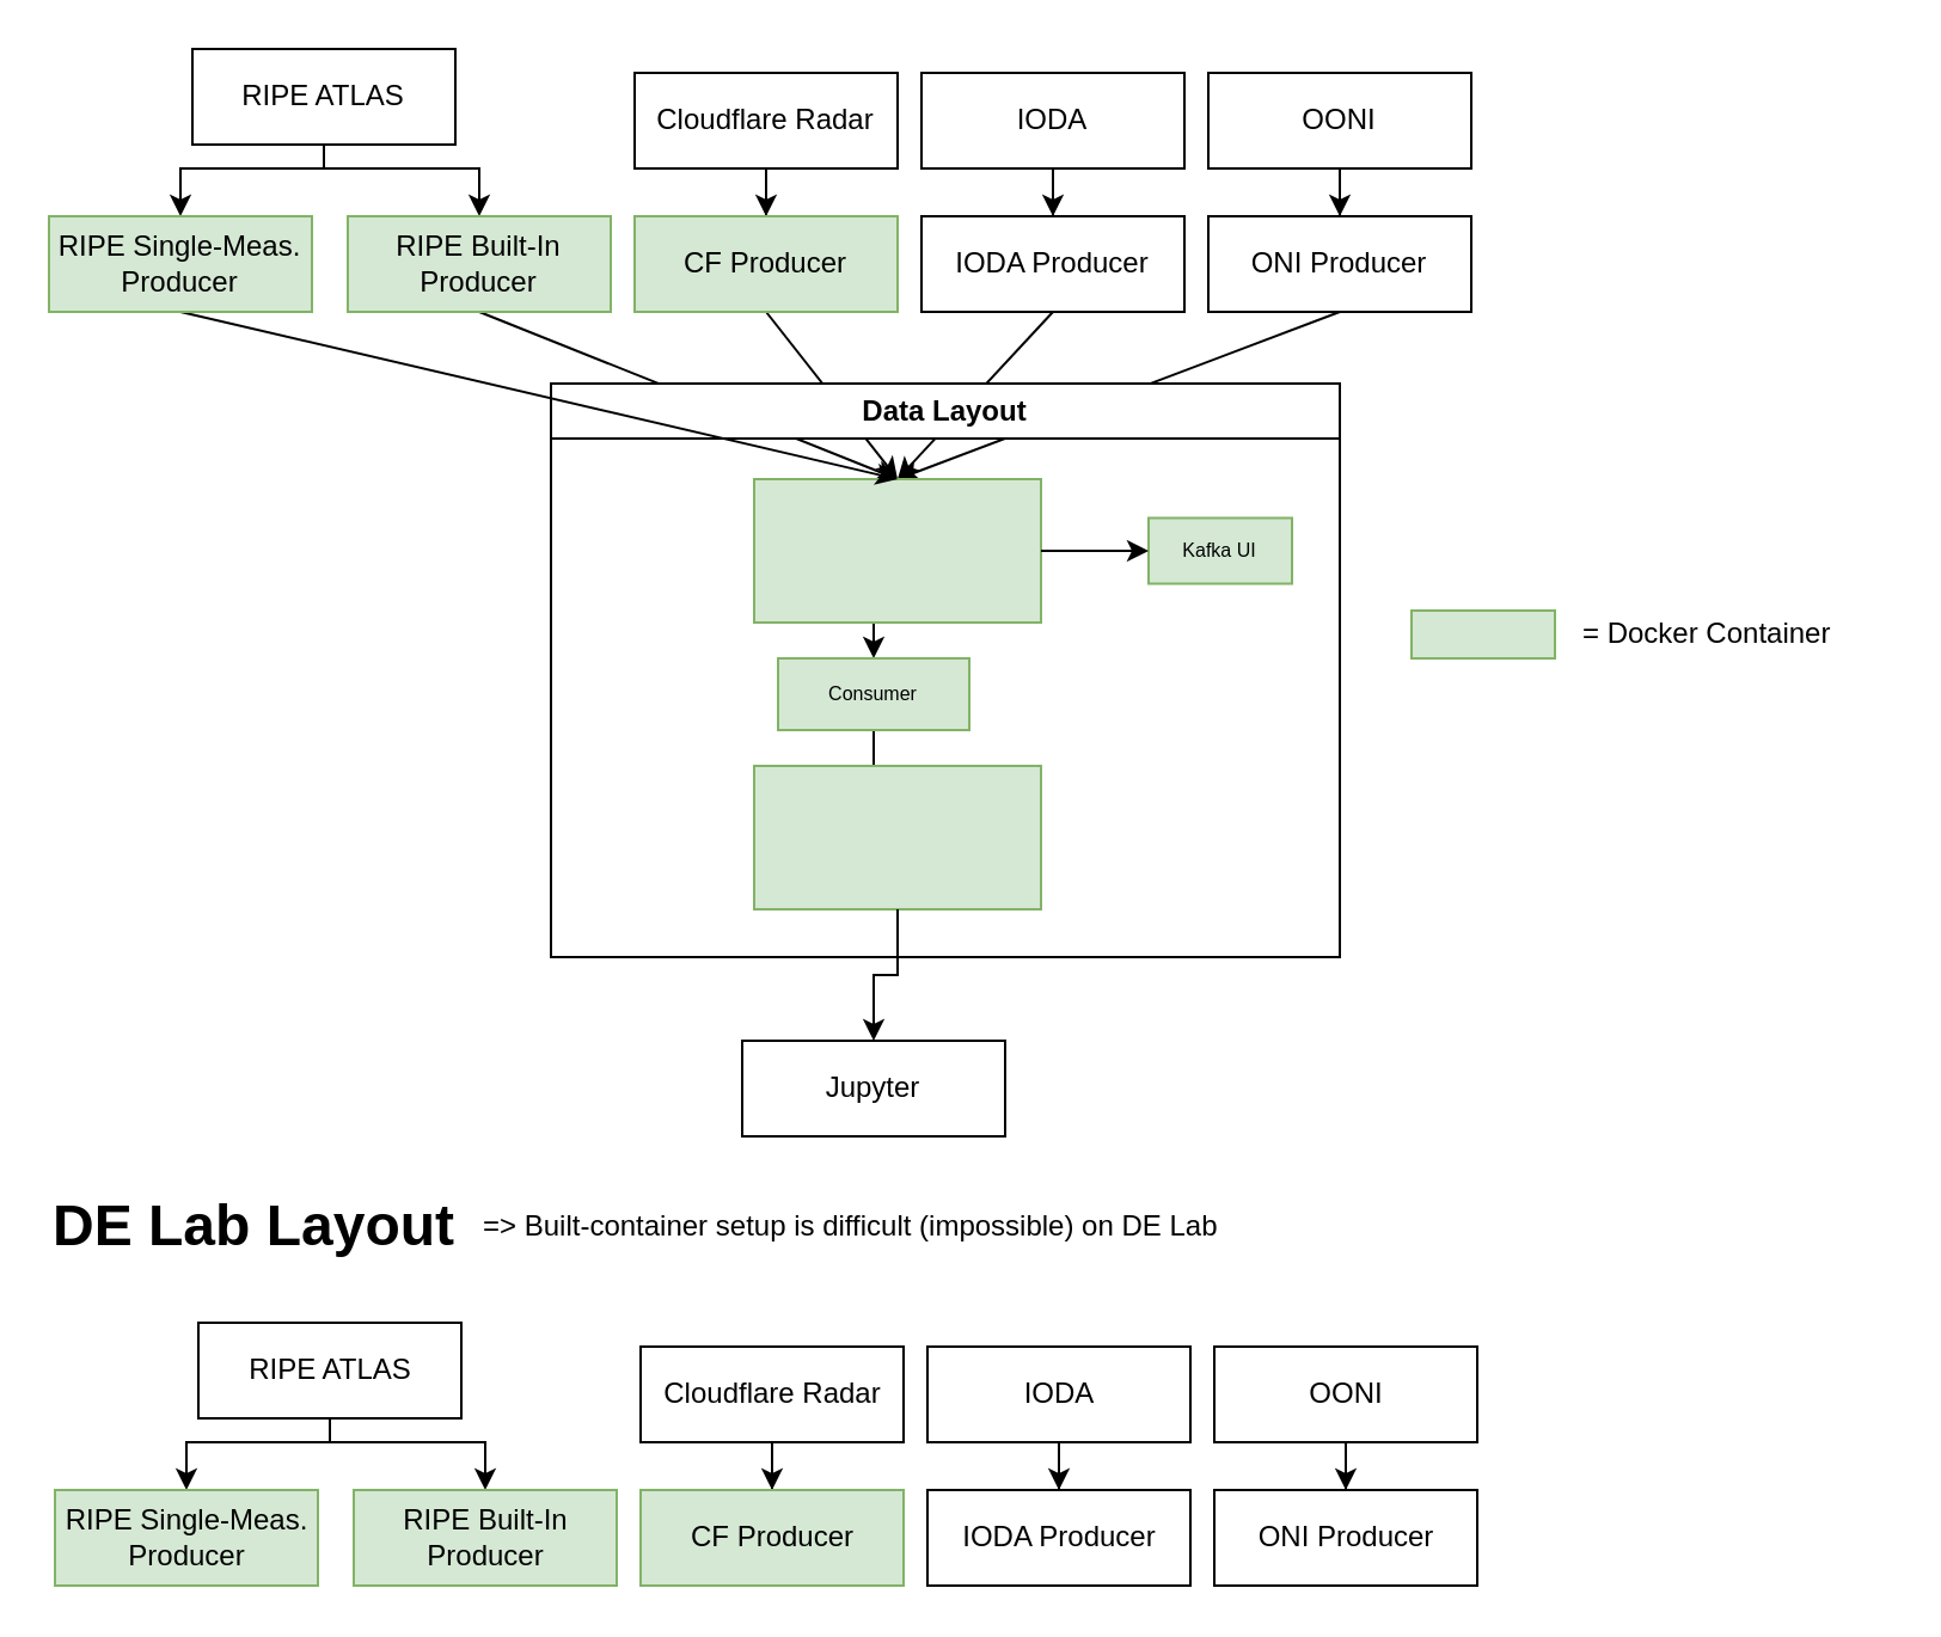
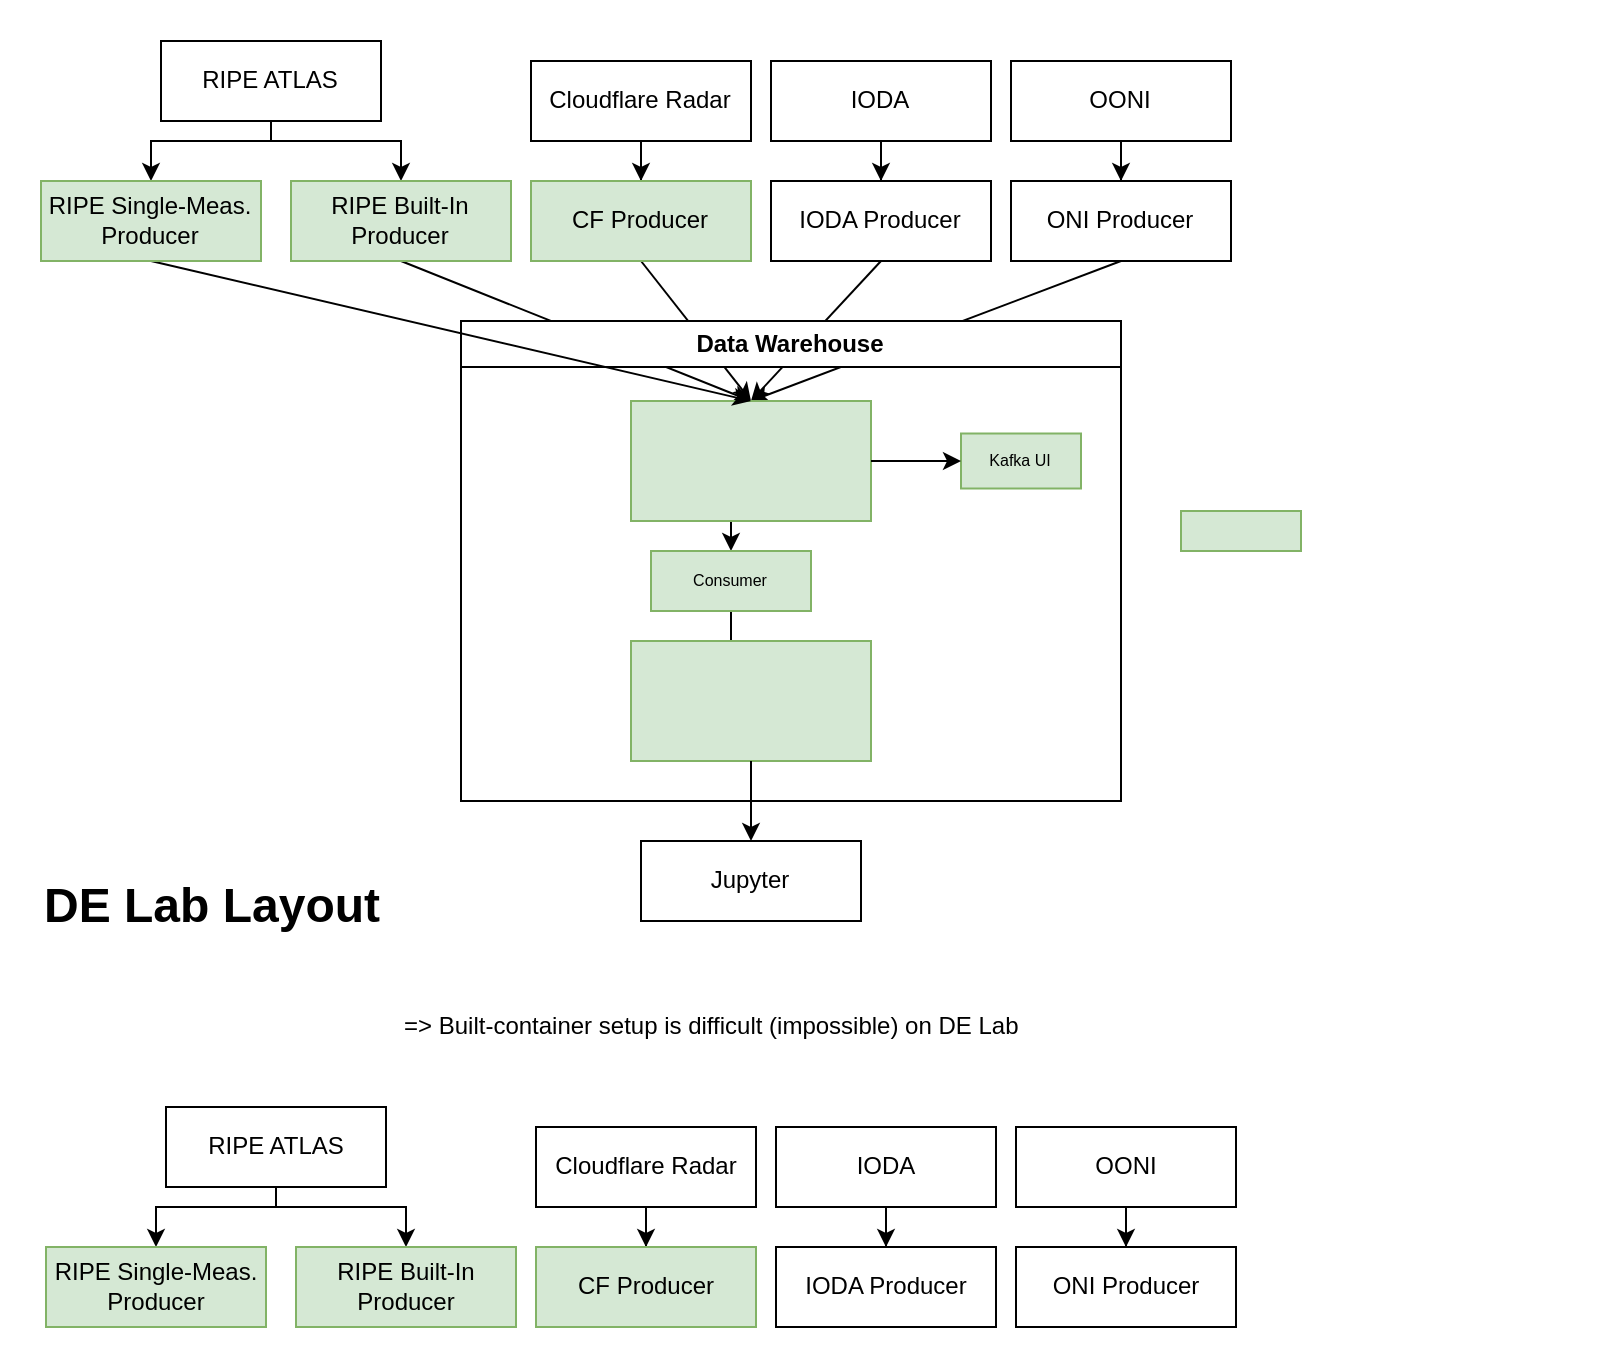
  <mxCell id="0" />
  <mxCell id="1" parent="0" />
  <mxCell id="2" value="" style="edgeStyle=orthogonalEdgeStyle;rounded=0;orthogonalLoop=1;jettySize=auto;html=1;" parent="1" source="4" target="12" edge="1"><mxGeometry relative="1" as="geometry"><Array as="points"><mxPoint x="135" y="70" /><mxPoint x="200" y="70" /></Array></mxGeometry></mxCell>
  <mxCell id="3" style="edgeStyle=orthogonalEdgeStyle;rounded=0;orthogonalLoop=1;jettySize=auto;html=1;exitX=0.5;exitY=1;exitDx=0;exitDy=0;entryX=0.5;entryY=0;entryDx=0;entryDy=0;" parent="1" source="4" target="35" edge="1"><mxGeometry relative="1" as="geometry"><Array as="points"><mxPoint x="135" y="70" /><mxPoint x="75" y="70" /></Array></mxGeometry></mxCell>
  <mxCell id="4" value="RIPE ATLAS" style="rounded=0;whiteSpace=wrap;html=1;" parent="1" vertex="1"><mxGeometry x="80" y="20" width="110" height="40" as="geometry" /></mxCell>
  <mxCell id="5" value="" style="edgeStyle=orthogonalEdgeStyle;rounded=0;orthogonalLoop=1;jettySize=auto;html=1;" parent="1" source="6" target="14" edge="1"><mxGeometry relative="1" as="geometry" /></mxCell>
  <mxCell id="6" value="Cloudflare Radar" style="rounded=0;whiteSpace=wrap;html=1;" parent="1" vertex="1"><mxGeometry x="265" y="30" width="110" height="40" as="geometry" /></mxCell>
  <mxCell id="7" value="" style="edgeStyle=orthogonalEdgeStyle;rounded=0;orthogonalLoop=1;jettySize=auto;html=1;" parent="1" source="8" target="16" edge="1"><mxGeometry relative="1" as="geometry" /></mxCell>
  <mxCell id="8" value="IODA" style="rounded=0;whiteSpace=wrap;html=1;" parent="1" vertex="1"><mxGeometry x="385" y="30" width="110" height="40" as="geometry" /></mxCell>
  <mxCell id="9" value="" style="edgeStyle=orthogonalEdgeStyle;rounded=0;orthogonalLoop=1;jettySize=auto;html=1;" parent="1" source="10" target="18" edge="1"><mxGeometry relative="1" as="geometry" /></mxCell>
  <mxCell id="10" value="OONI" style="rounded=0;whiteSpace=wrap;html=1;" parent="1" vertex="1"><mxGeometry x="505" y="30" width="110" height="40" as="geometry" /></mxCell>
  <mxCell id="11" style="rounded=0;orthogonalLoop=1;jettySize=auto;html=1;exitX=0.5;exitY=1;exitDx=0;exitDy=0;entryX=0.5;entryY=0;entryDx=0;entryDy=0;" parent="1" source="12" target="21" edge="1"><mxGeometry relative="1" as="geometry" /></mxCell>
  <mxCell id="12" value="RIPE Built-In&lt;div&gt;Producer&lt;/div&gt;" style="rounded=0;whiteSpace=wrap;html=1;fillColor=#d5e8d4;strokeColor=#82b366;" parent="1" vertex="1"><mxGeometry x="145" y="90" width="110" height="40" as="geometry" /></mxCell>
  <mxCell id="13" style="rounded=0;orthogonalLoop=1;jettySize=auto;html=1;exitX=0.5;exitY=1;exitDx=0;exitDy=0;entryX=0.5;entryY=0;entryDx=0;entryDy=0;" parent="1" source="14" target="21" edge="1"><mxGeometry relative="1" as="geometry" /></mxCell>
  <mxCell id="14" value="CF Producer" style="rounded=0;whiteSpace=wrap;html=1;fillColor=#d5e8d4;strokeColor=#82b366;" parent="1" vertex="1"><mxGeometry x="265" y="90" width="110" height="40" as="geometry" /></mxCell>
  <mxCell id="15" style="rounded=0;orthogonalLoop=1;jettySize=auto;html=1;exitX=0.5;exitY=1;exitDx=0;exitDy=0;entryX=0.5;entryY=0;entryDx=0;entryDy=0;" parent="1" source="16" target="21" edge="1"><mxGeometry relative="1" as="geometry" /></mxCell>
  <mxCell id="16" value="IODA Producer" style="rounded=0;whiteSpace=wrap;html=1;" parent="1" vertex="1"><mxGeometry x="385" y="90" width="110" height="40" as="geometry" /></mxCell>
  <mxCell id="17" style="rounded=0;orthogonalLoop=1;jettySize=auto;html=1;exitX=0.5;exitY=1;exitDx=0;exitDy=0;entryX=0.5;entryY=0;entryDx=0;entryDy=0;" parent="1" source="18" target="21" edge="1"><mxGeometry relative="1" as="geometry" /></mxCell>
  <mxCell id="18" value="ONI Producer" style="rounded=0;whiteSpace=wrap;html=1;" parent="1" vertex="1"><mxGeometry x="505" y="90" width="110" height="40" as="geometry" /></mxCell>
- <mxCell id="19" value="Data Layout" style="swimlane;whiteSpace=wrap;html=1;align=center;" parent="1" vertex="1"><mxGeometry x="230" y="160" width="330" height="240" as="geometry"><mxRectangle x="110" y="260" width="130" height="30" as="alternateBounds" /></mxGeometry></mxCell>
+ <mxCell id="19" value="Data Warehouse" style="swimlane;whiteSpace=wrap;html=1;align=center;" parent="1" vertex="1"><mxGeometry x="230" y="160" width="330" height="240" as="geometry"><mxRectangle x="110" y="260" width="130" height="30" as="alternateBounds" /></mxGeometry></mxCell>
  <mxCell id="20" style="edgeStyle=orthogonalEdgeStyle;rounded=0;orthogonalLoop=1;jettySize=auto;html=1;exitX=0.5;exitY=1;exitDx=0;exitDy=0;entryX=0.5;entryY=0;entryDx=0;entryDy=0;" parent="19" source="21" target="23" edge="1"><mxGeometry relative="1" as="geometry" /></mxCell>
  <mxCell id="21" value="" style="rounded=0;whiteSpace=wrap;html=1;fillColor=#d5e8d4;strokeColor=#82b366;" parent="19" vertex="1"><mxGeometry x="85" y="40" width="120" height="60" as="geometry" /></mxCell>
  <mxCell id="22" value="" style="edgeStyle=orthogonalEdgeStyle;rounded=0;orthogonalLoop=1;jettySize=auto;html=1;" parent="19" source="23" target="28" edge="1"><mxGeometry relative="1" as="geometry" /></mxCell>
  <mxCell id="23" value="Consumer" style="rounded=0;whiteSpace=wrap;html=1;fontSize=8;fillColor=#d5e8d4;strokeColor=#82b366;" parent="19" vertex="1"><mxGeometry x="95" y="115" width="80" height="30" as="geometry" /></mxCell>
  <mxCell id="24" value="Kafka UI" style="rounded=0;whiteSpace=wrap;html=1;fontSize=8;fillColor=#d5e8d4;strokeColor=#82b366;" parent="19" vertex="1"><mxGeometry x="250" y="56.25" width="60" height="27.5" as="geometry" /></mxCell>
  <mxCell id="25" style="edgeStyle=orthogonalEdgeStyle;rounded=0;orthogonalLoop=1;jettySize=auto;html=1;exitX=1;exitY=0.5;exitDx=0;exitDy=0;entryX=0;entryY=0.5;entryDx=0;entryDy=0;" parent="19" source="21" target="24" edge="1"><mxGeometry relative="1" as="geometry" /></mxCell>
  <mxCell id="26" value="" style="shape=image;verticalLabelPosition=bottom;labelBackgroundColor=default;verticalAlign=top;aspect=fixed;imageAspect=0;image=https://www.ovhcloud.com/sites/default/files/styles/text_media_horizontal/public/2021-09/ECX-1909_Hero_Kafka_600x400%402x-1.png;fillColor=#d5e8d4;strokeColor=#82b366;" parent="19" vertex="1"><mxGeometry x="90" y="48.73" width="110" height="42.54" as="geometry" /></mxCell>
  <mxCell id="27" value="" style="group;fillColor=#d5e8d4;strokeColor=#82b366;container=0;" parent="19" vertex="1" connectable="0"><mxGeometry x="85" y="160" width="120" height="60" as="geometry" /></mxCell>
  <mxCell id="28" value="" style="rounded=0;whiteSpace=wrap;html=1;fillColor=#d5e8d4;strokeColor=#82b366;" parent="19" vertex="1"><mxGeometry x="85" y="160" width="120" height="60" as="geometry" /></mxCell>
  <mxCell id="29" value="" style="shape=image;verticalLabelPosition=bottom;labelBackgroundColor=default;verticalAlign=top;aspect=fixed;imageAspect=0;image=https://duckdb.org/images/logo-dl/DuckDB_Logo-horizontal.svg;" parent="19" vertex="1"><mxGeometry x="96" y="175.27" width="104" height="29.46" as="geometry" /></mxCell>
- <mxCell id="30" value="Jupyter" style="rounded=0;whiteSpace=wrap;html=1;" parent="1" vertex="1"><mxGeometry x="310" y="435" width="110" height="40" as="geometry" /></mxCell>
+ <mxCell id="30" value="Jupyter" style="rounded=0;whiteSpace=wrap;html=1;" parent="1" vertex="1"><mxGeometry x="320" y="420" width="110" height="40" as="geometry" /></mxCell>
  <mxCell id="31" style="edgeStyle=orthogonalEdgeStyle;rounded=0;orthogonalLoop=1;jettySize=auto;html=1;exitX=0.5;exitY=1;exitDx=0;exitDy=0;entryX=0.5;entryY=0;entryDx=0;entryDy=0;" parent="1" source="28" target="30" edge="1"><mxGeometry relative="1" as="geometry" /></mxCell>
  <mxCell id="32" value="" style="rounded=0;whiteSpace=wrap;html=1;fillColor=#d5e8d4;strokeColor=#82b366;" parent="1" vertex="1"><mxGeometry x="590" y="255" width="60" height="20" as="geometry" /></mxCell>
- <mxCell id="33" value="= Docker Container" style="text;html=1;align=left;verticalAlign=middle;resizable=0;points=[];autosize=1;strokeColor=none;fillColor=none;" parent="1" vertex="1"><mxGeometry x="660" y="250" width="130" height="30" as="geometry" /></mxCell>
  <mxCell id="34" style="rounded=0;orthogonalLoop=1;jettySize=auto;html=1;exitX=0.5;exitY=1;exitDx=0;exitDy=0;entryX=0.5;entryY=0;entryDx=0;entryDy=0;" parent="1" source="35" target="21" edge="1"><mxGeometry relative="1" as="geometry" /></mxCell>
  <mxCell id="35" value="RIPE Single-Meas.&lt;div&gt;Producer&lt;/div&gt;" style="rounded=0;whiteSpace=wrap;html=1;fillColor=#d5e8d4;strokeColor=#82b366;" parent="1" vertex="1"><mxGeometry x="20" y="90" width="110" height="40" as="geometry" /></mxCell>
- <mxCell id="36" value="DE Lab Layout" style="text;html=1;align=left;verticalAlign=middle;resizable=0;points=[];autosize=1;strokeColor=none;fillColor=none;fontSize=24;fontStyle=1" vertex="1" parent="1"><mxGeometry x="20" y="493" width="180" height="40" as="geometry" /></mxCell>
+ <mxCell id="36" value="DE Lab Layout" style="text;html=1;align=left;verticalAlign=middle;resizable=0;points=[];autosize=1;strokeColor=none;fillColor=none;fontSize=24;fontStyle=1" vertex="1" parent="1"><mxGeometry x="20" y="433" width="180" height="40" as="geometry" /></mxCell>
  <mxCell id="37" value="=&amp;gt; Built-container setup is difficult (impossible) on DE Lab" style="text;html=1;align=left;verticalAlign=middle;resizable=0;points=[];autosize=1;strokeColor=none;fillColor=none;" vertex="1" parent="1"><mxGeometry x="200" y="498" width="330" height="30" as="geometry" /></mxCell>
  <mxCell id="38" value="" style="edgeStyle=orthogonalEdgeStyle;rounded=0;orthogonalLoop=1;jettySize=auto;html=1;" edge="1" source="40" target="47" parent="1"><mxGeometry relative="1" as="geometry"><Array as="points"><mxPoint x="137.5" y="603" /><mxPoint x="202.5" y="603" /></Array></mxGeometry></mxCell>
  <mxCell id="39" style="edgeStyle=orthogonalEdgeStyle;rounded=0;orthogonalLoop=1;jettySize=auto;html=1;exitX=0.5;exitY=1;exitDx=0;exitDy=0;entryX=0.5;entryY=0;entryDx=0;entryDy=0;" edge="1" source="40" target="51" parent="1"><mxGeometry relative="1" as="geometry"><Array as="points"><mxPoint x="137.5" y="603" /><mxPoint x="77.5" y="603" /></Array></mxGeometry></mxCell>
  <mxCell id="40" value="RIPE ATLAS" style="rounded=0;whiteSpace=wrap;html=1;" vertex="1" parent="1"><mxGeometry x="82.5" y="553" width="110" height="40" as="geometry" /></mxCell>
  <mxCell id="41" value="" style="edgeStyle=orthogonalEdgeStyle;rounded=0;orthogonalLoop=1;jettySize=auto;html=1;" edge="1" source="42" target="48" parent="1"><mxGeometry relative="1" as="geometry" /></mxCell>
  <mxCell id="42" value="Cloudflare Radar" style="rounded=0;whiteSpace=wrap;html=1;" vertex="1" parent="1"><mxGeometry x="267.5" y="563" width="110" height="40" as="geometry" /></mxCell>
  <mxCell id="43" value="" style="edgeStyle=orthogonalEdgeStyle;rounded=0;orthogonalLoop=1;jettySize=auto;html=1;" edge="1" source="44" target="49" parent="1"><mxGeometry relative="1" as="geometry" /></mxCell>
  <mxCell id="44" value="IODA" style="rounded=0;whiteSpace=wrap;html=1;" vertex="1" parent="1"><mxGeometry x="387.5" y="563" width="110" height="40" as="geometry" /></mxCell>
  <mxCell id="45" value="" style="edgeStyle=orthogonalEdgeStyle;rounded=0;orthogonalLoop=1;jettySize=auto;html=1;" edge="1" source="46" target="50" parent="1"><mxGeometry relative="1" as="geometry" /></mxCell>
  <mxCell id="46" value="OONI" style="rounded=0;whiteSpace=wrap;html=1;" vertex="1" parent="1"><mxGeometry x="507.5" y="563" width="110" height="40" as="geometry" /></mxCell>
  <mxCell id="47" value="RIPE Built-In&lt;div&gt;Producer&lt;/div&gt;" style="rounded=0;whiteSpace=wrap;html=1;fillColor=#d5e8d4;strokeColor=#82b366;" vertex="1" parent="1"><mxGeometry x="147.5" y="623" width="110" height="40" as="geometry" /></mxCell>
  <mxCell id="48" value="CF Producer" style="rounded=0;whiteSpace=wrap;html=1;fillColor=#d5e8d4;strokeColor=#82b366;" vertex="1" parent="1"><mxGeometry x="267.5" y="623" width="110" height="40" as="geometry" /></mxCell>
  <mxCell id="49" value="IODA Producer" style="rounded=0;whiteSpace=wrap;html=1;" vertex="1" parent="1"><mxGeometry x="387.5" y="623" width="110" height="40" as="geometry" /></mxCell>
  <mxCell id="50" value="ONI Producer" style="rounded=0;whiteSpace=wrap;html=1;" vertex="1" parent="1"><mxGeometry x="507.5" y="623" width="110" height="40" as="geometry" /></mxCell>
  <mxCell id="51" value="RIPE Single-Meas.&lt;div&gt;Producer&lt;/div&gt;" style="rounded=0;whiteSpace=wrap;html=1;fillColor=#d5e8d4;strokeColor=#82b366;" vertex="1" parent="1"><mxGeometry x="22.5" y="623" width="110" height="40" as="geometry" /></mxCell>
